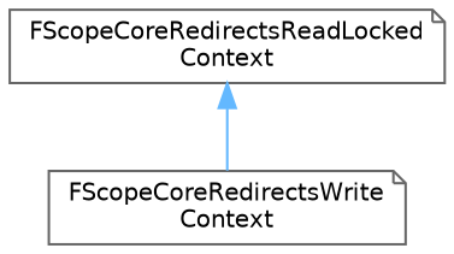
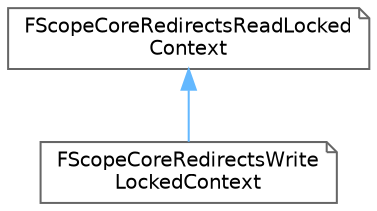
  digraph {
    rankdir=TB
    node [color=grey40 fillcolor=white fontname=Helvetica fontsize=10 shape=note style=filled]
    n1 [height=0.2 label="FScopeCoreRedirectsReadLocked\lContext" width=0.4]
-   n2 [height=0.2 label="FScopeCoreRedirectsWrite\lContext" width=0.4]
+   n2 [height=0.2 label="FScopeCoreRedirectsWrite\lLockedContext" width=0.4]
    n1 -> n2 [color=steelblue1 dir=back fontname=Helvetica fontsize=10 labelfontname=Helvetica labelfontsize=10 style=solid]
  }
